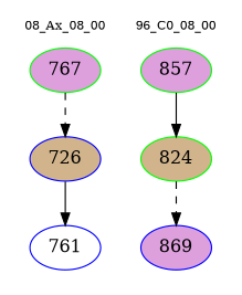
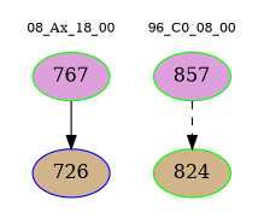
  digraph {
    node [color=green fillcolor=plum style=filled]
    edge [color=black style=solid]
    n1 [label=767]
    n2 [color=blue fillcolor=tan label=726]
-   n3 [color=blue fillcolor=white label=761]
    n4 [label=857]
    n5 [fillcolor=tan label=824]
-   n6 [color=blue label=869]
    subgraph cluster_1 {
      color=white
      fontsize=10
-     label="08_Ax_08_00"
+     label="08_Ax_18_00"
      n1
      n2
-     n3
    }
    subgraph cluster_2 {
      color=white
      fontsize=10
      label="96_C0_08_00"
      n4
      n5
-     n6
    }
-   n1 -> n2 [style=dashed]
-   n2 -> n3
-   n4 -> n5
-   n5 -> n6 [style=dashed]
+   n1 -> n2
+   n4 -> n5 [style=dashed]
  }
